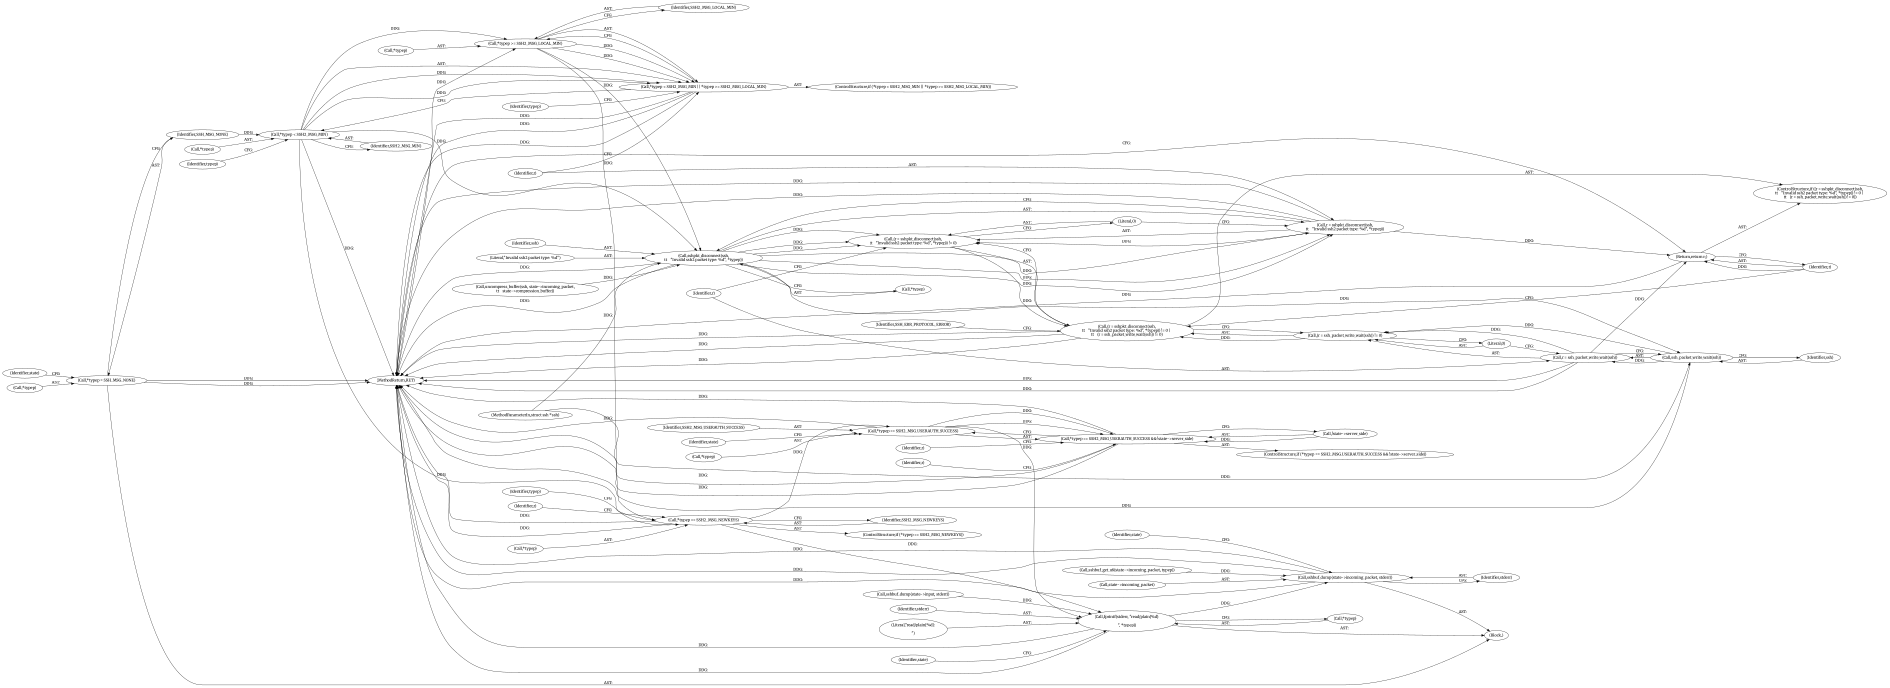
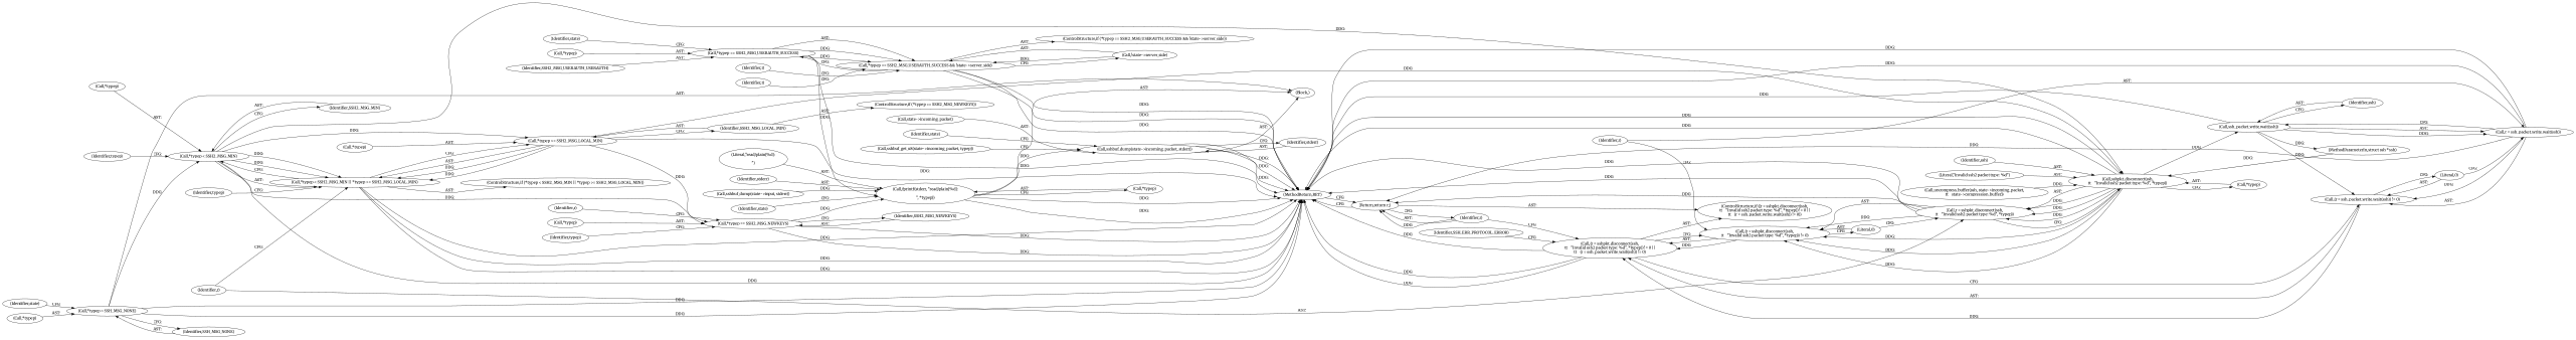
  digraph {
    fontname=Merriweather
    rankdir=LR
    node [fontname=Merriweather]
    edge [fontname=Merriweather]
    n1 [label="(Call,*typep = SSH_MSG_NONE)"]
    n2 [label="(Call,*typep < SSH2_MSG_MIN)"]
    n3 [label="(Identifier,SSH_MSG_NONE)"]
    n4 [label="(MethodReturn,RET)"]
    n5 [label="(Block,)"]
    n6 [label="(Call,*typep < SSH2_MSG_MIN || *typep >= SSH2_MSG_LOCAL_MIN)"]
    n7 [label="(Call,*typep >= SSH2_MSG_LOCAL_MIN)"]
    n8 [label="(Call,sshpkt_disconnect(ssh,\n\t\t    \"Invalid ssh2 packet type: %d\", *typep))"]
    n9 [label="(Call,*typep == SSH2_MSG_NEWKEYS)"]
    n10 [label="(Identifier,SSH2_MSG_MIN)"]
    n11 [label="(Return,return r;)"]
    n12 [label="(ControlStructure,if (*typep < SSH2_MSG_MIN || *typep >= SSH2_MSG_LOCAL_MIN))"]
    n13 [label="(Identifier,SSH2_MSG_LOCAL_MIN)"]
    n14 [label="(Call,(r = sshpkt_disconnect(ssh,\n\t\t    \"Invalid ssh2 packet type: %d\", *typep)) != 0)"]
    n15 [label="(Call,r = sshpkt_disconnect(ssh,\n\t\t    \"Invalid ssh2 packet type: %d\", *typep))"]
    n16 [label="(Call,ssh_packet_write_wait(ssh))"]
    n17 [label="(Call,*typep)"]
    n18 [label="(Call,*typep == SSH2_MSG_USERAUTH_SUCCESS)"]
    n19 [label="(Call,fprintf(stderr, \"read/plain[%d]:\r\n\", *typep))"]
    n20 [label="(ControlStructure,if (*typep == SSH2_MSG_NEWKEYS))"]
    n21 [label="(Identifier,SSH2_MSG_NEWKEYS)"]
    n22 [label="(Call,(r = sshpkt_disconnect(ssh,\n\t\t    \"Invalid ssh2 packet type: %d\", *typep)) != 0 ||\n\t\t    (r = ssh_packet_write_wait(ssh)) != 0)"]
    n23 [label="(Literal,0)"]
    n24 [label="(Call,(r = ssh_packet_write_wait(ssh)) != 0)"]
    n25 [label="(Call,r = ssh_packet_write_wait(ssh))"]
    n26 [label="(Identifier,ssh)"]
    n27 [label="(ControlStructure,if ((r = sshpkt_disconnect(ssh,\n\t\t    \"Invalid ssh2 packet type: %d\", *typep)) != 0 ||\n\t\t    (r = ssh_packet_write_wait(ssh)) != 0))"]
    n28 [label="(Literal,0)"]
    n29 [label="(Identifier,r)"]
    n30 [label="(Call,*typep == SSH2_MSG_USERAUTH_SUCCESS && !state->server_side)"]
    n31 [label="(Call,sshbuf_dump(state->incoming_packet, stderr))"]
    n32 [label="(Call,*typep)"]
    n33 [label="(Call,!state->server_side)"]
    n34 [label="(ControlStructure,if (*typep == SSH2_MSG_USERAUTH_SUCCESS && !state->server_side))"]
-   n35 [label="(Identifier,SSH2_MSG_USERAUTH_SUCCESS)"]
+   n35 [label="(Identifier,SSH2_MSG_USERAUTH_USERAUTH)"]
    n36 [label="(Identifier,stderr)"]
    n37 [label="(Identifier,r)"]
    n38 [label="(Identifier,ssh)"]
    n39 [label="(Identifier,state)"]
    n40 [label="(Identifier,r)"]
    n41 [label="(Identifier,r)"]
    n42 [label="(Call,*typep)"]
    n43 [label="(Call,*typep)"]
    n44 [label="(Identifier,state)"]
    n45 [label="(Identifier,typep)"]
    n46 [label="(Literal,\"read/plain[%d]:\r\n\")"]
    n47 [label="(Identifier,stderr)"]
    n48 [label="(MethodParameterIn,struct ssh *ssh)"]
    n49 [label="(Identifier,r)"]
    n50 [label="(Call,*typep)"]
    n51 [label="(Call,sshbuf_dump(state->input, stderr))"]
    n52 [label="(Identifier,typep)"]
    n53 [label="(Identifier,r)"]
    n54 [label="(Call,state->incoming_packet)"]
    n55 [label="(Identifier,state)"]
    n56 [label="(Call,*typep)"]
    n57 [label="(Identifier,SSH_ERR_PROTOCOL_ERROR)"]
    n58 [label="(Literal,\"Invalid ssh2 packet type: %d\")"]
    n59 [label="(Identifier,typep)"]
    n60 [label="(Call,*typep)"]
    n61 [label="(Call,sshbuf_get_u8(state->incoming_packet, typep))"]
    n62 [label="(Call,uncompress_buffer(ssh, state->incoming_packet,\n\t\t    state->compression_buffer))"]
    n63 [label="(Identifier,state)"]
-   n3 -> n2 [label="DDG: "]
+   n1 -> n2 [label="DDG: "]
    n1 -> n3 [label="CFG: "]
    n1 -> n4 [label="DDG: "]
    n1 -> n4 [label="DDG: "]
    n1 -> n5 [label="AST: "]
    n2 -> n4 [label="DDG: "]
    n2 -> n6 [label="AST: "]
    n2 -> n6 [label="DDG: "]
    n2 -> n6 [label="DDG: "]
    n2 -> n7 [label="DDG: "]
    n2 -> n8 [label="DDG: "]
    n2 -> n9 [label="DDG: "]
    n2 -> n10 [label="CFG: "]
    n3 -> n1 [label="AST: "]
    n4 -> n11 [label="CFG: "]
    n6 -> n2 [label="CFG: "]
    n6 -> n4 [label="DDG: "]
    n6 -> n4 [label="DDG: "]
    n6 -> n4 [label="DDG: "]
    n6 -> n7 [label="CFG: "]
    n6 -> n12 [label="AST: "]
-   n4 -> n7 [label="DDG: "]
+   n7 -> n4 [label="DDG: "]
    n7 -> n6 [label="AST: "]
    n7 -> n6 [label="DDG: "]
    n7 -> n6 [label="DDG: "]
    n7 -> n8 [label="DDG: "]
    n7 -> n9 [label="DDG: "]
    n7 -> n13 [label="CFG: "]
    n8 -> n4 [label="DDG: "]
    n8 -> n4 [label="DDG: "]
    n8 -> n14 [label="DDG: "]
    n8 -> n14 [label="DDG: "]
    n8 -> n14 [label="DDG: "]
    n8 -> n15 [label="AST: "]
    n8 -> n15 [label="DDG: "]
    n8 -> n15 [label="DDG: "]
    n8 -> n15 [label="DDG: "]
    n8 -> n16 [label="DDG: "]
    n8 -> n17 [label="CFG: "]
    n9 -> n4 [label="DDG: "]
    n9 -> n4 [label="DDG: "]
-   n9 -> n18 [label="DDG: "]
    n9 -> n19 [label="DDG: "]
-   n9 -> n20 [label="AST: "]
+   n13 -> n20 [label="AST: "]
    n9 -> n21 [label="CFG: "]
    n10 -> n2 [label="AST: "]
-   n11 -> n4 [label="DDG: "]
+   n11 -> n4 [label="CFG: "]
    n11 -> n27 [label="AST: "]
    n11 -> n29 [label="CFG: "]
    n13 -> n7 [label="AST: "]
    n14 -> n22 [label="AST: "]
    n14 -> n22 [label="DDG: "]
    n14 -> n23 [label="CFG: "]
    n15 -> n4 [label="DDG: "]
    n15 -> n4 [label="DDG: "]
    n15 -> n8 [label="CFG: "]
    n15 -> n11 [label="DDG: "]
    n15 -> n14 [label="AST: "]
    n15 -> n14 [label="DDG: "]
    n16 -> n4 [label="DDG: "]
    n16 -> n24 [label="DDG: "]
    n16 -> n25 [label="AST: "]
    n16 -> n25 [label="DDG: "]
    n16 -> n26 [label="CFG: "]
    n17 -> n8 [label="AST: "]
    n18 -> n4 [label="DDG: "]
    n18 -> n19 [label="DDG: "]
    n18 -> n30 [label="AST: "]
    n18 -> n30 [label="DDG: "]
    n18 -> n30 [label="DDG: "]
    n19 -> n4 [label="DDG: "]
    n19 -> n4 [label="DDG: "]
    n19 -> n5 [label="AST: "]
    n19 -> n31 [label="DDG: "]
    n19 -> n32 [label="CFG: "]
    n21 -> n9 [label="AST: "]
    n22 -> n4 [label="DDG: "]
    n22 -> n4 [label="DDG: "]
    n22 -> n4 [label="DDG: "]
    n22 -> n14 [label="CFG: "]
    n22 -> n24 [label="CFG: "]
    n22 -> n27 [label="AST: "]
    n23 -> n14 [label="AST: "]
    n23 -> n15 [label="CFG: "]
    n24 -> n22 [label="AST: "]
    n24 -> n22 [label="DDG: "]
    n24 -> n28 [label="CFG: "]
    n25 -> n4 [label="DDG: "]
    n25 -> n4 [label="DDG: "]
    n25 -> n11 [label="DDG: "]
    n25 -> n16 [label="CFG: "]
    n25 -> n24 [label="AST: "]
    n25 -> n24 [label="DDG: "]
    n26 -> n16 [label="AST: "]
    n28 -> n24 [label="AST: "]
    n28 -> n25 [label="CFG: "]
    n29 -> n11 [label="AST: "]
    n29 -> n11 [label="DDG: "]
    n29 -> n22 [label="CFG: "]
    n30 -> n4 [label="DDG: "]
    n30 -> n4 [label="DDG: "]
    n30 -> n4 [label="DDG: "]
    n30 -> n18 [label="CFG: "]
    n30 -> n33 [label="CFG: "]
    n30 -> n34 [label="AST: "]
    n31 -> n4 [label="DDG: "]
    n31 -> n4 [label="DDG: "]
    n31 -> n4 [label="DDG: "]
    n31 -> n5 [label="AST: "]
    n31 -> n36 [label="CFG: "]
    n32 -> n19 [label="AST: "]
    n33 -> n30 [label="AST: "]
    n33 -> n30 [label="DDG: "]
    n35 -> n18 [label="AST: "]
    n36 -> n31 [label="AST: "]
    n37 -> n30 [label="CFG: "]
    n38 -> n8 [label="AST: "]
    n39 -> n1 [label="CFG: "]
    n40 -> n6 [label="CFG: "]
    n40 -> n15 [label="AST: "]
    n41 -> n9 [label="CFG: "]
    n42 -> n2 [label="AST: "]
    n43 -> n7 [label="AST: "]
    n44 -> n18 [label="CFG: "]
    n45 -> n6 [label="CFG: "]
    n46 -> n19 [label="AST: "]
    n47 -> n19 [label="AST: "]
    n48 -> n8 [label="DDG: "]
-   n48 -> n16 [label="DDG: "]
+   n16 -> n48 [label="DDG: "]
    n49 -> n30 [label="CFG: "]
    n50 -> n1 [label="AST: "]
    n51 -> n19 [label="DDG: "]
    n52 -> n2 [label="CFG: "]
    n53 -> n14 [label="CFG: "]
    n53 -> n25 [label="AST: "]
    n54 -> n31 [label="AST: "]
    n55 -> n31 [label="CFG: "]
    n56 -> n9 [label="AST: "]
    n57 -> n22 [label="CFG: "]
    n58 -> n8 [label="AST: "]
    n59 -> n9 [label="CFG: "]
    n60 -> n18 [label="AST: "]
-   n61 -> n31 [label="DDG: "]
+   n61 -> n31 [label="CFG: "]
    n62 -> n8 [label="DDG: "]
    n63 -> n19 [label="CFG: "]
  }
